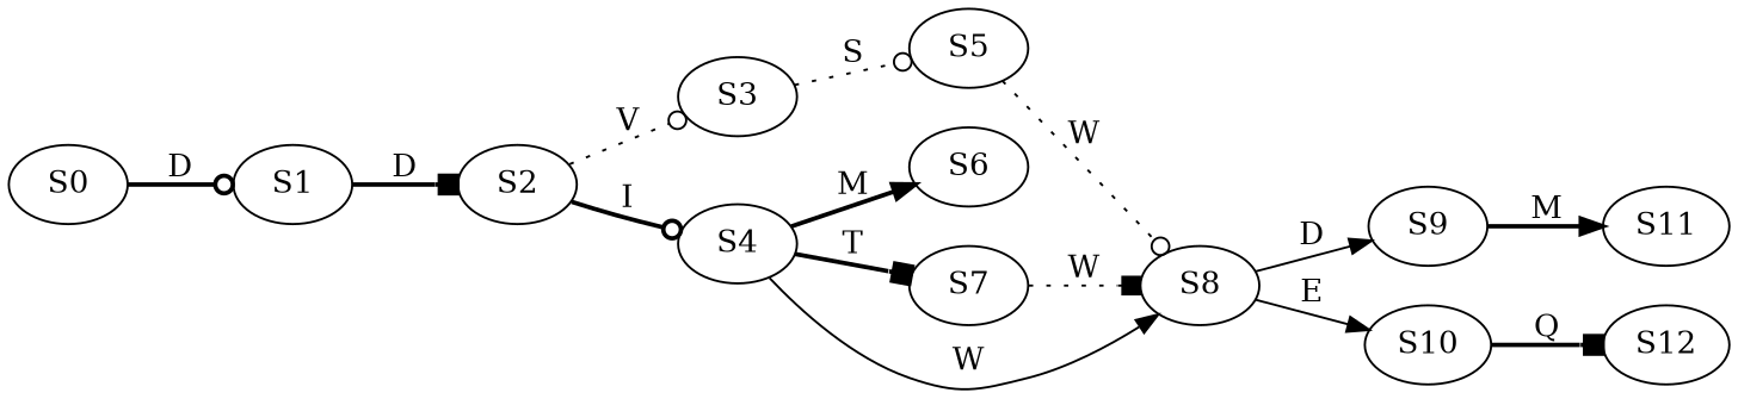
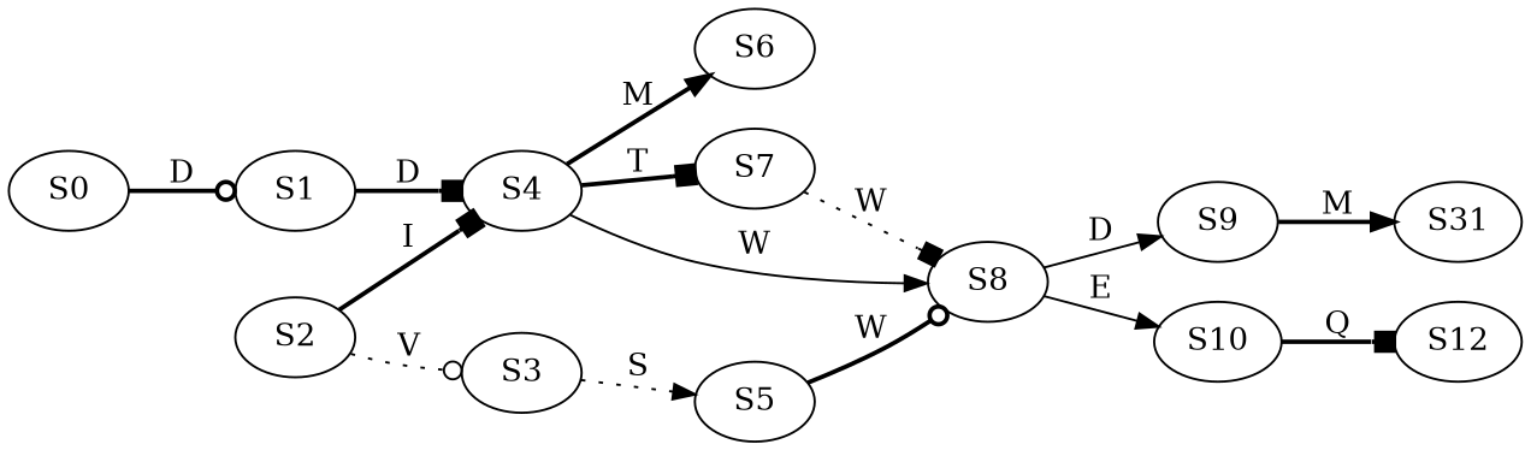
  strict digraph {
    rankdir=LR
    edge [arrowhead=normal style=bold]
    S0
    S1
    S2
    S3
    S4
    S5
    S6
    S7
    S8
    S9
    S10
-   S11
+   S11 [label=S31]
    S12
    S0 -> S1 [arrowhead=odot label=D]
-   S1 -> S2 [arrowhead=box label=D]
+   S1 -> S4 [arrowhead=box label=D]
    S2 -> S3 [arrowhead=odot label=V style=dotted]
-   S2 -> S4 [arrowhead=odot label=I]
-   S3 -> S5 [arrowhead=odot label=S style=dotted]
+   S2 -> S4 [arrowhead=box label=I]
+   S3 -> S5 [label=S style=dotted]
    S4 -> S6 [label=M]
    S4 -> S7 [arrowhead=box label=T]
    S4 -> S8 [label=W style=solid]
-   S5 -> S8 [arrowhead=odot label=W style=dotted]
+   S5 -> S8 [arrowhead=odot label=W]
    S7 -> S8 [arrowhead=box label=W style=dotted]
    S8 -> S9 [label=D style=solid]
    S8 -> S10 [label=E style=solid]
    S9 -> S11 [label=M]
    S10 -> S12 [arrowhead=box label=Q]
  }
